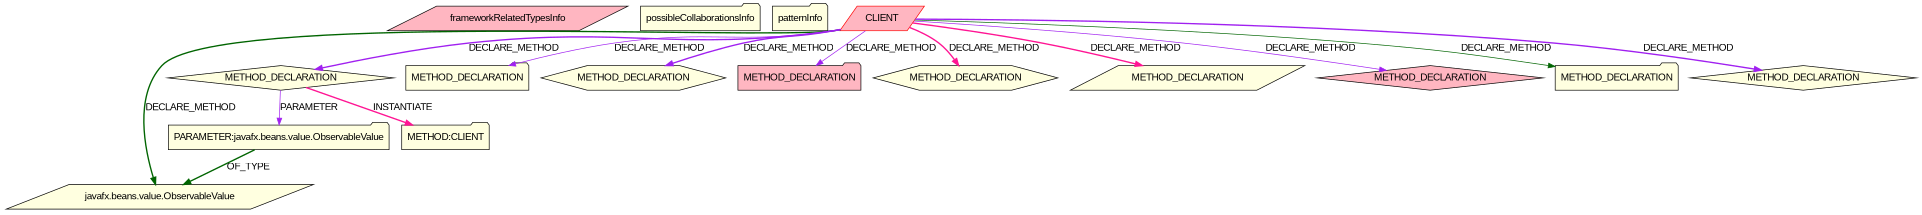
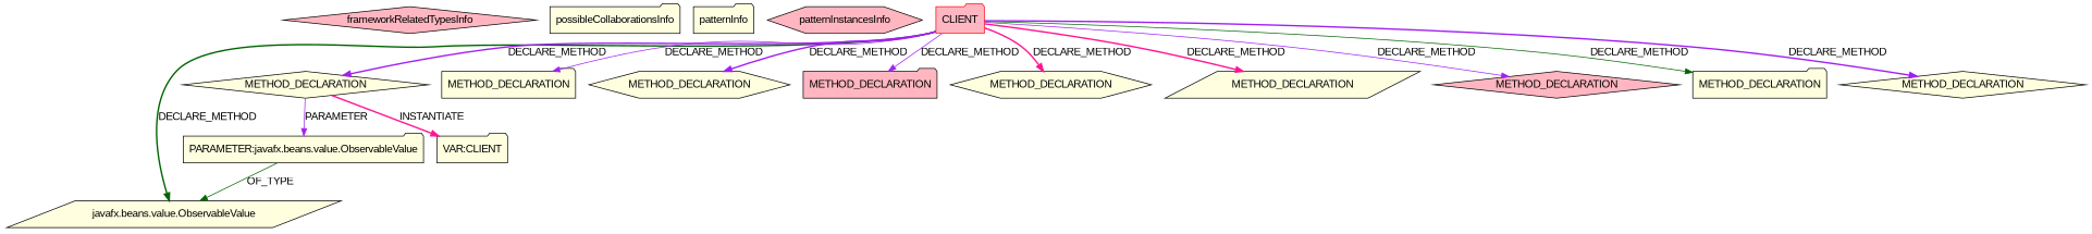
  digraph {
    fontname="Liberation Sans"
    node [fillcolor=lightyellow fontname="Liberation Sans" shape=folder style=filled isFrameworkType=false vertexType=CLIENT_METHOD_DECLARATION]
    edge [color=purple fontname="Liberation Sans" style=bold]
-   frameworkRelatedTypesInfo [0="javafx.beans.value.ObservableValue" fillcolor=lightpink shape=parallelogram isFrameworkType="" vertexType=""]
+   frameworkRelatedTypesInfo [0="javafx.beans.value.ObservableValue" fillcolor=lightpink shape=diamond isFrameworkType="" vertexType=""]
    possibleCollaborationsInfo [isFrameworkType="" vertexType=""]
    patternInfo [frequency=2.0 patternRootClient=0 isFrameworkType="" vertexType=""]
+   patternInstancesInfo [0="dimituri-milk~/dimituri-milk/milk-master/milk-core/src/main/java/lv/dimituri/milk/core/Folds.java~Folds~2471" 1="dimituri-milk~/dimituri-milk/milk-master/milk-core/src/main/java/lv/dimituri/milk/core/Filters.java~Filters~2472" fillcolor=lightpink shape=hexagon isFrameworkType="" vertexType=""]
    n5 [label="PARAMETER:javafx.beans.value.ObservableValue" vertexType=PARAMETER_DECLARATION]
    n6 [label="javafx.beans.value.ObservableValue" shape=parallelogram vertexType=FRAMEWORK_INTERFACE_TYPE]
-   n7 [color=red fillcolor=lightpink label=CLIENT shape=parallelogram vertexType=ROOT_CLIENT_CLASS_DECLARATION]
+   n7 [color=red fillcolor=lightpink label=CLIENT vertexType=ROOT_CLIENT_CLASS_DECLARATION]
    n8 [label=METHOD_DECLARATION shape=diamond]
    n9 [label=METHOD_DECLARATION]
    n10 [label=METHOD_DECLARATION shape=hexagon]
    n11 [fillcolor=lightpink label=METHOD_DECLARATION]
    n12 [label=METHOD_DECLARATION shape=hexagon]
    n13 [label=METHOD_DECLARATION shape=parallelogram]
    n14 [fillcolor=lightpink label=METHOD_DECLARATION shape=diamond]
    n15 [label=METHOD_DECLARATION]
    n16 [label=METHOD_DECLARATION shape=diamond]
-   n17 [label="METHOD:CLIENT" vertexType=VARIABLE_EXPRESION]
-   n5 -> n6 [color=darkgreen label=OF_TYPE]
+   n17 [label="VAR:CLIENT" vertexType=VARIABLE_EXPRESION]
+   n5 -> n6 [color=darkgreen label=OF_TYPE style=solid]
    n7 -> n6 [color=darkgreen label=DECLARE_METHOD]
    n7 -> n8 [label=DECLARE_METHOD]
    n7 -> n9 [label=DECLARE_METHOD style=solid]
    n7 -> n10 [label=DECLARE_METHOD]
    n7 -> n11 [label=DECLARE_METHOD style=solid]
    n7 -> n12 [color=deeppink label=DECLARE_METHOD]
    n7 -> n13 [color=deeppink label=DECLARE_METHOD]
    n7 -> n14 [label=DECLARE_METHOD style=solid]
    n7 -> n15 [color=darkgreen label=DECLARE_METHOD style=solid]
    n7 -> n16 [label=DECLARE_METHOD]
    n8 -> n5 [label=PARAMETER style=solid]
    n8 -> n17 [color=deeppink label=INSTANTIATE]
  }
